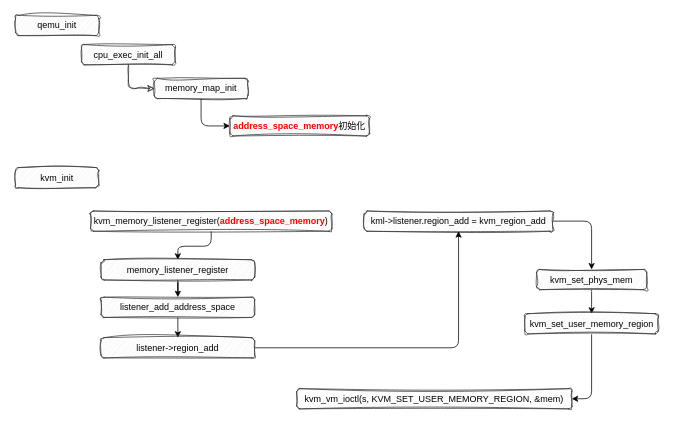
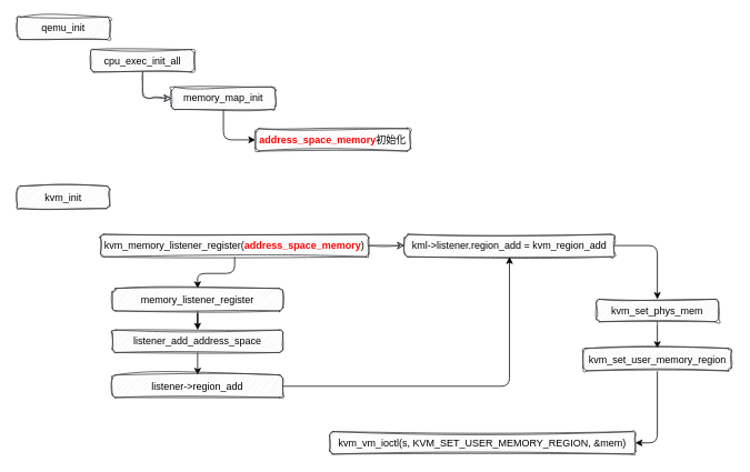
  <mxCell id="0" />
  <mxCell id="1" parent="0" />
  <mxCell id="2" value="qemu_init" style="rounded=1;whiteSpace=wrap;html=1;sketch=1;curveFitting=1;jiggle=2;fillColor=#eeeeee;strokeColor=#36393d;" vertex="1" parent="1"><mxGeometry x="20" y="20" width="111" height="27" as="geometry" /></mxCell>
  <mxCell id="3" style="edgeStyle=orthogonalEdgeStyle;rounded=1;orthogonalLoop=1;jettySize=auto;html=1;exitX=0.5;exitY=1;exitDx=0;exitDy=0;entryX=0;entryY=0.5;entryDx=0;entryDy=0;curved=0;sketch=1;curveFitting=1;jiggle=2;fillColor=#eeeeee;strokeColor=#36393d;" edge="1" parent="1" source="4" target="6"><mxGeometry relative="1" as="geometry" /></mxCell>
  <mxCell id="4" value="cpu_exec_init_all" style="rounded=1;whiteSpace=wrap;html=1;sketch=1;curveFitting=1;jiggle=2;fillColor=#eeeeee;strokeColor=#36393d;" vertex="1" parent="1"><mxGeometry x="108" y="59" width="125" height="27" as="geometry" /></mxCell>
  <mxCell id="5" style="edgeStyle=orthogonalEdgeStyle;rounded=1;orthogonalLoop=1;jettySize=auto;html=1;exitX=0.5;exitY=1;exitDx=0;exitDy=0;entryX=0;entryY=0.5;entryDx=0;entryDy=0;curved=0;" edge="1" parent="1" source="6" target="19"><mxGeometry relative="1" as="geometry" /></mxCell>
  <mxCell id="6" value="memory_map_init" style="rounded=1;whiteSpace=wrap;html=1;sketch=1;curveFitting=1;jiggle=2;fillColor=#eeeeee;strokeColor=#36393d;" vertex="1" parent="1"><mxGeometry x="205" y="104" width="125" height="27" as="geometry" /></mxCell>
  <mxCell id="7" value="kvm_init" style="rounded=1;whiteSpace=wrap;html=1;fillColor=#eeeeee;strokeColor=#36393d;glass=0;shadow=0;sketch=1;curveFitting=1;jiggle=2;" vertex="1" parent="1"><mxGeometry x="20" y="223" width="111" height="27" as="geometry" /></mxCell>
+ <mxCell id="8" style="edgeStyle=orthogonalEdgeStyle;rounded=1;orthogonalLoop=1;jettySize=auto;html=1;exitX=1;exitY=0.5;exitDx=0;exitDy=0;entryX=0;entryY=0.5;entryDx=0;entryDy=0;curved=0;sketch=1;curveFitting=1;jiggle=2;fillColor=#eeeeee;strokeColor=#36393d;" edge="1" parent="1" source="10" target="12"><mxGeometry relative="1" as="geometry" /></mxCell>
  <mxCell id="9" style="edgeStyle=orthogonalEdgeStyle;rounded=1;orthogonalLoop=1;jettySize=auto;html=1;exitX=0.5;exitY=1;exitDx=0;exitDy=0;curved=0;" edge="1" parent="1" source="10" target="14"><mxGeometry relative="1" as="geometry" /></mxCell>
  <mxCell id="10" value="kvm_memory_listener_register(&lt;b&gt;&lt;font color=&quot;#ff0000&quot;&gt;address_space_memory&lt;/font&gt;&lt;/b&gt;)" style="rounded=1;whiteSpace=wrap;html=1;sketch=1;curveFitting=1;jiggle=2;fillColor=#eeeeee;strokeColor=#36393d;" vertex="1" parent="1"><mxGeometry x="120" y="281" width="322" height="27" as="geometry" /></mxCell>
  <mxCell id="11" style="edgeStyle=orthogonalEdgeStyle;rounded=1;orthogonalLoop=1;jettySize=auto;html=1;exitX=1;exitY=0.5;exitDx=0;exitDy=0;entryX=0.5;entryY=0;entryDx=0;entryDy=0;curved=0;" edge="1" parent="1" source="12" target="21"><mxGeometry relative="1" as="geometry" /></mxCell>
  <mxCell id="12" value="kml-&amp;gt;listener.region_add = kvm_region_add" style="rounded=1;whiteSpace=wrap;html=1;sketch=1;curveFitting=1;jiggle=2;fillColor=#eeeeee;strokeColor=#36393d;glass=0;shadow=0;" vertex="1" parent="1"><mxGeometry x="485" y="281" width="252" height="27" as="geometry" /></mxCell>
  <mxCell id="13" style="edgeStyle=orthogonalEdgeStyle;rounded=0;orthogonalLoop=1;jettySize=auto;html=1;exitX=0.5;exitY=1;exitDx=0;exitDy=0;" edge="1" parent="1" source="14" target="16"><mxGeometry relative="1" as="geometry" /></mxCell>
  <mxCell id="14" value="memory_listener_register" style="rounded=1;whiteSpace=wrap;html=1;sketch=1;curveFitting=1;jiggle=2;fillColor=#eeeeee;strokeColor=#36393d;glass=0;shadow=0;" vertex="1" parent="1"><mxGeometry x="134" y="346" width="205" height="27" as="geometry" /></mxCell>
  <mxCell id="15" style="edgeStyle=orthogonalEdgeStyle;rounded=0;orthogonalLoop=1;jettySize=auto;html=1;exitX=0.5;exitY=1;exitDx=0;exitDy=0;entryX=0.5;entryY=0;entryDx=0;entryDy=0;" edge="1" parent="1" source="16" target="18"><mxGeometry relative="1" as="geometry" /></mxCell>
  <mxCell id="16" value="&lt;font style=&quot;&quot;&gt;listener_add_address_space&lt;/font&gt;" style="rounded=1;whiteSpace=wrap;html=1;sketch=1;curveFitting=1;jiggle=2;fillColor=#eeeeee;strokeColor=#36393d;glass=0;shadow=0;fontColor=#000000;" vertex="1" parent="1"><mxGeometry x="134" y="396" width="205" height="27" as="geometry" /></mxCell>
  <mxCell id="17" style="edgeStyle=orthogonalEdgeStyle;rounded=1;orthogonalLoop=1;jettySize=auto;html=1;exitX=1;exitY=0.5;exitDx=0;exitDy=0;entryX=0.5;entryY=1;entryDx=0;entryDy=0;curved=0;" edge="1" parent="1" source="18" target="12"><mxGeometry relative="1" as="geometry" /></mxCell>
  <mxCell id="18" value="listener-&amp;gt;region_add" style="rounded=1;whiteSpace=wrap;html=1;sketch=1;curveFitting=1;jiggle=2;fillColor=#eeeeee;strokeColor=#36393d;glass=0;shadow=0;" vertex="1" parent="1"><mxGeometry x="134" y="450" width="205" height="27" as="geometry" /></mxCell>
  <mxCell id="19" value="&lt;b&gt;&lt;font color=&quot;#ff0000&quot;&gt;address_space_memory&lt;/font&gt;&lt;/b&gt;初始化" style="rounded=1;whiteSpace=wrap;html=1;sketch=1;curveFitting=1;jiggle=2;fillColor=#eeeeee;strokeColor=#36393d;" vertex="1" parent="1"><mxGeometry x="306" y="154" width="186" height="27" as="geometry" /></mxCell>
  <mxCell id="20" style="edgeStyle=orthogonalEdgeStyle;rounded=1;orthogonalLoop=1;jettySize=auto;html=1;exitX=0.5;exitY=1;exitDx=0;exitDy=0;entryX=0.5;entryY=0;entryDx=0;entryDy=0;curved=0;" edge="1" parent="1" source="21" target="23"><mxGeometry relative="1" as="geometry" /></mxCell>
  <mxCell id="21" value="kvm_set_phys_mem" style="rounded=1;whiteSpace=wrap;html=1;sketch=1;curveFitting=1;jiggle=2;fillColor=#eeeeee;strokeColor=#36393d;glass=0;shadow=0;" vertex="1" parent="1"><mxGeometry x="715" y="359" width="147" height="27" as="geometry" /></mxCell>
  <mxCell id="22" style="edgeStyle=orthogonalEdgeStyle;rounded=1;orthogonalLoop=1;jettySize=auto;html=1;exitX=0.5;exitY=1;exitDx=0;exitDy=0;entryX=1;entryY=0.5;entryDx=0;entryDy=0;curved=0;" edge="1" parent="1" source="23" target="24"><mxGeometry relative="1" as="geometry" /></mxCell>
  <mxCell id="23" value="kvm_set_user_memory_region" style="rounded=1;whiteSpace=wrap;html=1;sketch=1;curveFitting=1;jiggle=2;fillColor=#eeeeee;strokeColor=#36393d;glass=0;shadow=0;" vertex="1" parent="1"><mxGeometry x="699.5" y="418" width="178" height="27" as="geometry" /></mxCell>
  <mxCell id="24" value="kvm_vm_ioctl(s, KVM_SET_USER_MEMORY_REGION, &amp;amp;mem)" style="rounded=1;whiteSpace=wrap;html=1;sketch=1;curveFitting=1;jiggle=2;fillColor=#eeeeee;strokeColor=#36393d;glass=0;shadow=0;" vertex="1" parent="1"><mxGeometry x="395" y="518" width="367" height="27" as="geometry" /></mxCell>
